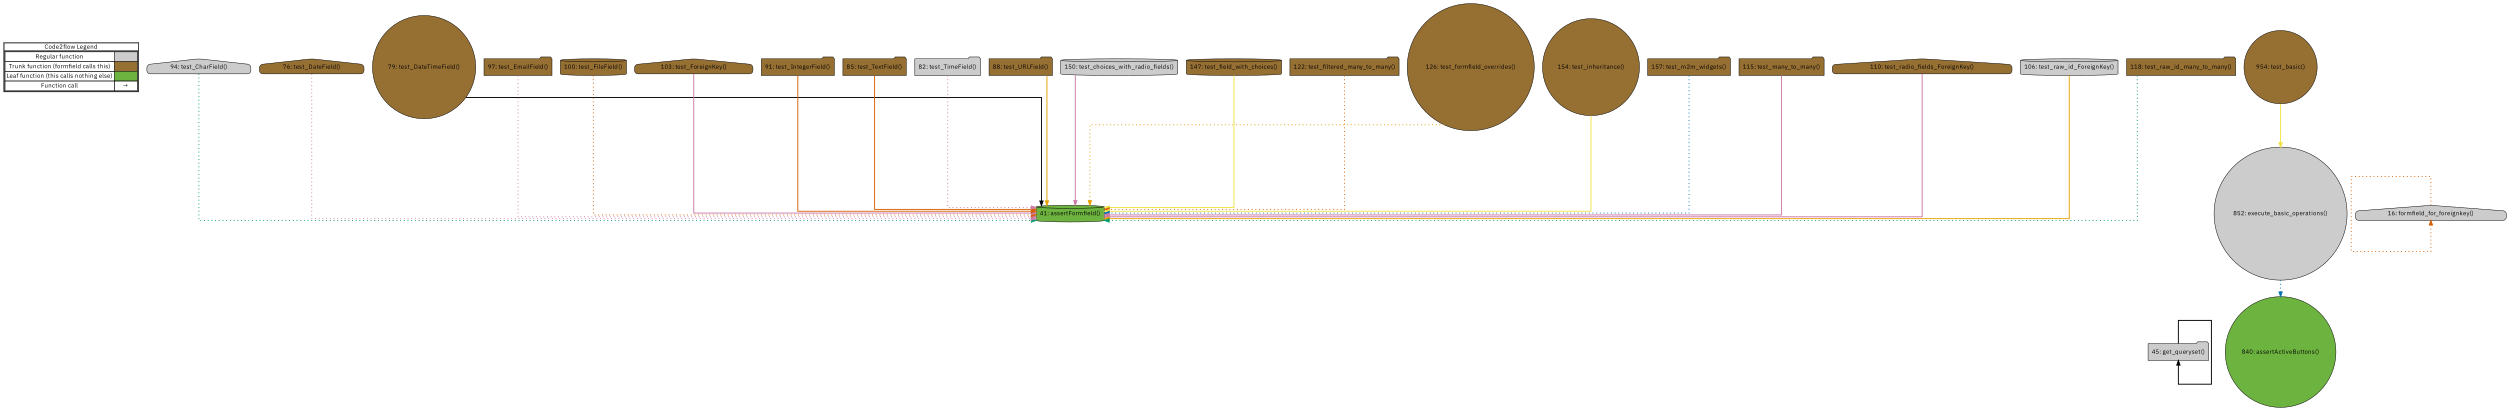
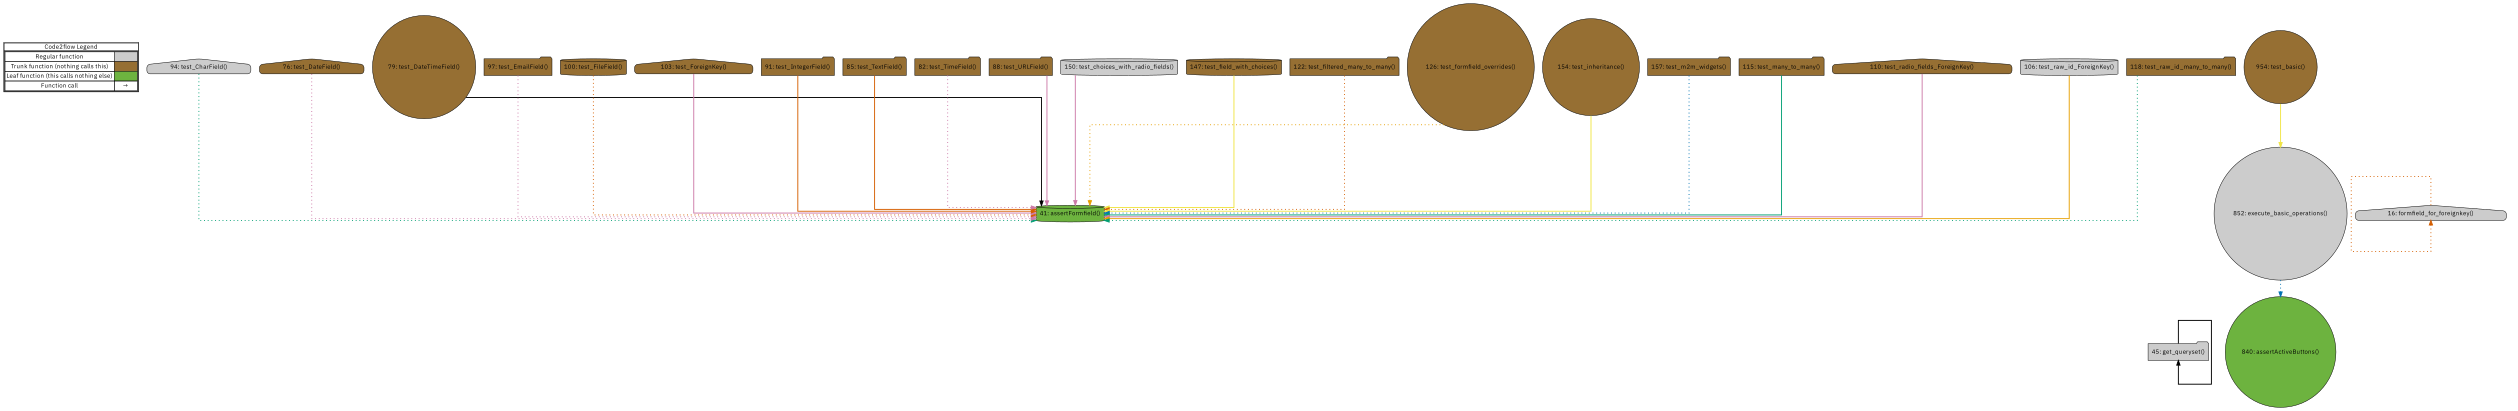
  digraph {
    concentrate=true
    fontname="IBM Plex Sans"
    rankdir=TB
    splines=ortho
    node [fontname="IBM Plex Sans" shape=folder fillcolor="#966F33" style="rounded,filled"]
    edge [color="#0072B2" fontname="IBM Plex Sans" penwidth=2 style=dotted]
-   n1 [label=<         <table cellspacing="0" cellpadding="0" border="1"><tr><td>Code2flow Legend</td></tr><tr><td>         <table cellspacing="0">         <tr><td>Regular function</td><td width="50px" bgcolor='#cccccc'></td></tr>         <tr><td>Trunk function (formfield calls this)</td><td bgcolor='#966F33'></td></tr>         <tr><td>Leaf function (this calls nothing else)</td><td bgcolor='#6db33f'></td></tr>         <tr><td>Function call</td><td><font color='black'>&#8594;</font></td></tr>         </table></td></tr></table>         > margin=0 shape=none fillcolor="" style=""]
+   n1 [label=<         <table cellspacing="0" cellpadding="0" border="1"><tr><td>Code2flow Legend</td></tr><tr><td>         <table cellspacing="0">         <tr><td>Regular function</td><td width="50px" bgcolor='#cccccc'></td></tr>         <tr><td>Trunk function (nothing calls this)</td><td bgcolor='#966F33'></td></tr>         <tr><td>Leaf function (this calls nothing else)</td><td bgcolor='#6db33f'></td></tr>         <tr><td>Function call</td><td><font color='black'>&#8594;</font></td></tr>         </table></td></tr></table>         > margin=0 shape=none fillcolor="" style=""]
    n2 [fillcolor="#cccccc" label="45: get_queryset()"]
    n3 [fillcolor="#6db33f" label="41: assertFormfield()" shape=cylinder]
    n4 [fillcolor="#cccccc" label="94: test_CharField()" shape=house]
    n5 [label="76: test_DateField()" shape=house]
    n6 [label="79: test_DateTimeField()" shape=circle]
    n7 [label="97: test_EmailField()"]
    n8 [label="100: test_FileField()" shape=cylinder]
    n9 [label="103: test_ForeignKey()" shape=house]
    n10 [label="91: test_IntegerField()"]
    n11 [label="85: test_TextField()"]
-   n12 [fillcolor="#cccccc" label="82: test_TimeField()"]
+   n12 [label="82: test_TimeField()"]
    n13 [label="88: test_URLField()"]
    n14 [fillcolor="#cccccc" label="150: test_choices_with_radio_fields()" shape=cylinder]
    n15 [label="147: test_field_with_choices()" shape=cylinder]
    n16 [label="122: test_filtered_many_to_many()"]
    n17 [label="126: test_formfield_overrides()" shape=circle]
    n18 [label="154: test_inheritance()" shape=circle]
    n19 [label="157: test_m2m_widgets()"]
    n20 [label="115: test_many_to_many()"]
    n21 [label="110: test_radio_fields_ForeignKey()" shape=house]
    n22 [fillcolor="#cccccc" label="106: test_raw_id_ForeignKey()" shape=cylinder]
    n23 [label="118: test_raw_id_many_to_many()"]
    n24 [fillcolor="#6db33f" label="840: assertActiveButtons()" shape=circle]
    n25 [fillcolor="#cccccc" label="852: execute_basic_operations()" shape=circle]
    n26 [label="954: test_basic()" shape=circle]
    n27 [fillcolor="#cccccc" label="16: formfield_for_foreignkey()" shape=house]
    subgraph sub_1 {
      label=legend
      rank=min
      n1
    }
    subgraph sub_2 {
      label="File: admin_widgets.models"
      style=dotted
      subgraph sub_3 {
        label="Class: HiddenInventoryManager"
        style=dotted
        n2
      }
    }
    subgraph sub_4 {
      label="File: admin_widgets.tests"
      style=dotted
      subgraph sub_5 {
        label="Class: AdminFormfieldForDBFieldTests"
        style=dotted
        n3
        n4
        n5
        n6
        n7
        n8
        n9
        n10
        n11
        n12
        n13
        n14
        n15
        n16
        n17
        n18
        n19
        n20
        n21
        n22
        n23
      }
      subgraph sub_6 {
        label="Class: HorizontalVerticalFilterSeleniumFirefoxTests"
        style=dotted
        n24
        n25
        n26
      }
    }
    subgraph sub_7 {
      label="File: admin_widgets.widgetadmin"
      style=dotted
      subgraph sub_8 {
        label="Class: CarTireAdmin"
        style=dotted
        n27
      }
    }
    n2 -> n2 [color="#000000" style=solid]
    n4 -> n3 [color="#009E73"]
    n5 -> n3 [color="#CC79A7"]
    n6 -> n3 [color="#000000" style=solid]
    n7 -> n3 [color="#CC79A7"]
    n8 -> n3 [color="#D55E00"]
    n9 -> n3 [color="#CC79A7" style=solid]
    n10 -> n3 [color="#D55E00" style=solid]
    n11 -> n3 [color="#D55E00" style=solid]
    n12 -> n3 [color="#CC79A7"]
-   n13 -> n3 [color="#E69F00" style=solid]
+   n13 -> n3 [color="#CC79A7" style=solid]
    n14 -> n3 [color="#CC79A7" style=solid]
    n15 -> n3 [color="#F0E442" style=""]
    n16 -> n3 [color="#D55E00"]
    n17 -> n3 [color="#E69F00"]
    n18 -> n3 [color="#F0E442" style=""]
    n19 -> n3
-   n20 -> n3 [color="#CC79A7" style=solid]
+   n20 -> n3 [color="#009E73" style=solid]
    n21 -> n3 [color="#CC79A7" style=solid]
    n22 -> n3 [color="#E69F00" style=solid]
    n23 -> n3 [color="#009E73"]
    n25 -> n24
    n25 -> n24 [style=""]
    n25 -> n24 [style=""]
    n25 -> n24 [style=""]
    n25 -> n24 [style=""]
    n25 -> n24 [style=""]
    n25 -> n24 [style=""]
    n26 -> n25 [color="#F0E442" style=""]
    n26 -> n25 [color="#F0E442" style=""]
    n27 -> n27 [color="#D55E00"]
  }
